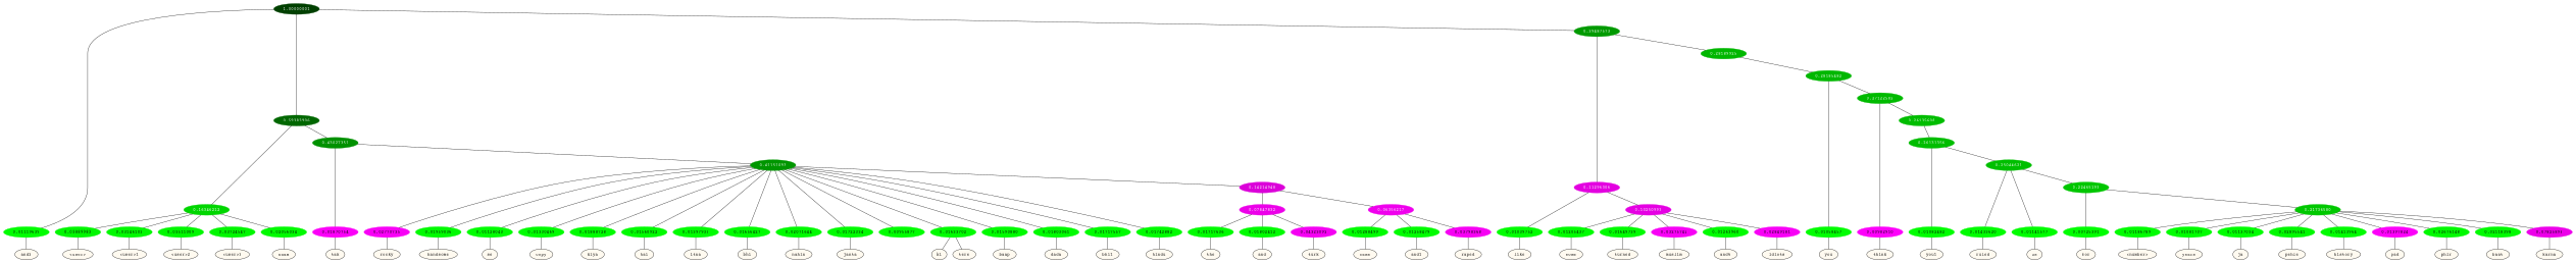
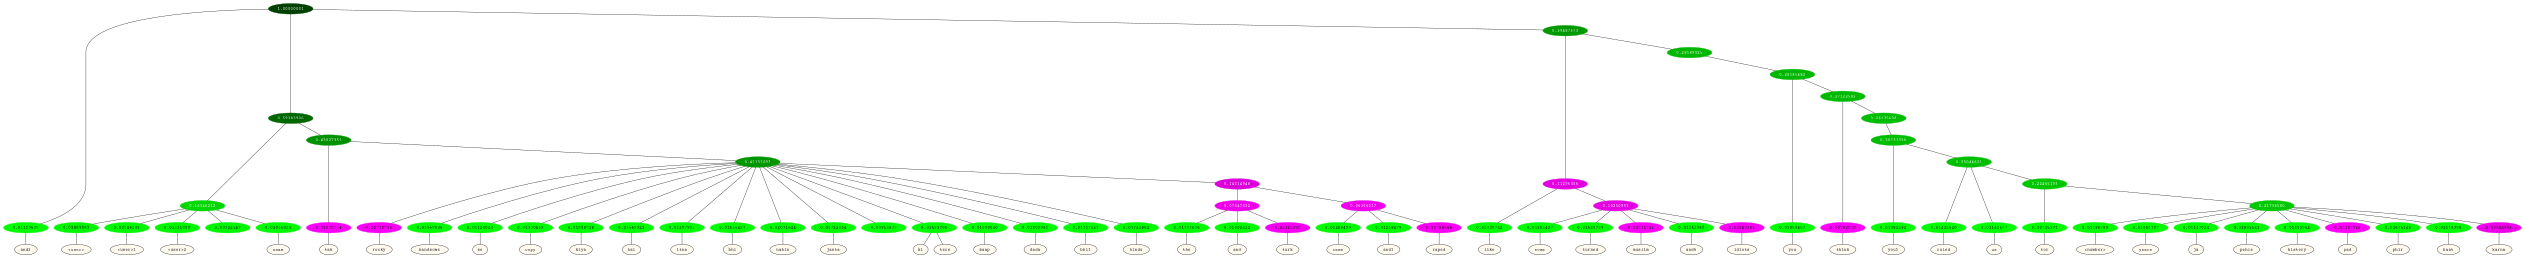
  graph {
    fontname="Courier Prime"
    node [color=black fontname="Courier Prime" format=png nodesep=0.001 ordering=out overlap_scaling=0.01 ranksep=0.001 style=filled]
    edge [fontname="Courier Prime"]
    n1 [fillcolor=floralwhite height=0.15 label="\<user\>" style="filled,solid" width=0.15]
    n2 [fillcolor=floralwhite height=0.15 label="\<user\>1" style="filled,solid" width=0.15]
    n3 [fillcolor=floralwhite height=0.15 label="\<user\>2" style="filled,solid" width=0.15]
-   n4 [fillcolor=floralwhite height=0.15 label="\<user\>3" style="filled,solid" width=0.15]
    n5 [fillcolor=floralwhite height=0.15 label=naam style="filled,solid" width=0.15]
    n6 [fillcolor=floralwhite height=0.15 label=tak style="filled,solid" width=0.15]
    n7 [fillcolor=floralwhite height=0.15 label=rocky style="filled,solid" width=0.15]
    n8 [fillcolor=floralwhite height=0.15 label=handsome style="filled,solid" width=0.15]
    n9 [fillcolor=floralwhite height=0.15 label=se style="filled,solid" width=0.15]
    n10 [fillcolor=floralwhite height=0.15 label=copy style="filled,solid" width=0.15]
    n11 [fillcolor=floralwhite height=0.15 label=kiya style="filled,solid" width=0.15]
    n12 [fillcolor=floralwhite height=0.15 label=hai style="filled,solid" width=0.15]
    n13 [fillcolor=floralwhite height=0.15 label=itna style="filled,solid" width=0.15]
    n14 [fillcolor=floralwhite height=0.15 label=bhi style="filled,solid" width=0.15]
    n15 [fillcolor=floralwhite height=0.15 label=nahin style="filled,solid" width=0.15]
    n16 [fillcolor=floralwhite height=0.15 label=janta style="filled,solid" width=0.15]
    n17 [fillcolor=floralwhite height=0.15 label=ki style="filled,solid" width=0.15]
    n18 [fillcolor=floralwhite height=0.15 label=tere style="filled,solid" width=0.15]
    n19 [fillcolor=floralwhite height=0.15 label=baap style="filled,solid" width=0.15]
    n20 [fillcolor=floralwhite height=0.15 label=dada style="filled,solid" width=0.15]
    n21 [fillcolor=floralwhite height=0.15 label=bhi1 style="filled,solid" width=0.15]
    n22 [fillcolor=floralwhite height=0.15 label=hindu style="filled,solid" width=0.15]
    n23 [fillcolor=floralwhite height=0.15 label=the style="filled,solid" width=0.15]
    n24 [fillcolor=floralwhite height=0.15 label=and style="filled,solid" width=0.15]
    n25 [fillcolor=floralwhite height=0.15 label=turk style="filled,solid" width=0.15]
    n26 [fillcolor=floralwhite height=0.15 label=came style="filled,solid" width=0.15]
    n27 [fillcolor=floralwhite height=0.15 label=and1 style="filled,solid" width=0.15]
    n28 [fillcolor=floralwhite height=0.15 label=raped style="filled,solid" width=0.15]
    n29 [fillcolor=floralwhite height=0.15 label=and2 style="filled,solid" width=0.15]
    n30 [fillcolor=floralwhite height=0.15 label=some style="filled,solid" width=0.15]
    n31 [fillcolor=floralwhite height=0.15 label=turned style="filled,solid" width=0.15]
    n32 [fillcolor=floralwhite height=0.15 label=muslim style="filled,solid" width=0.15]
    n33 [fillcolor=floralwhite height=0.15 label=and6 style="filled,solid" width=0.15]
    n34 [fillcolor=floralwhite height=0.15 label=idiots style="filled,solid" width=0.15]
    n35 [fillcolor=floralwhite height=0.15 label=like style="filled,solid" width=0.15]
    n36 [fillcolor=floralwhite height=0.15 label=you style="filled,solid" width=0.15]
    n37 [fillcolor=floralwhite height=0.15 label=think style="filled,solid" width=0.15]
    n38 [fillcolor=floralwhite height=0.15 label=you1 style="filled,solid" width=0.15]
    n39 [fillcolor=floralwhite height=0.15 label=ruled style="filled,solid" width=0.15]
    n40 [fillcolor=floralwhite height=0.15 label=us style="filled,solid" width=0.15]
    n41 [fillcolor=floralwhite height=0.15 label=for style="filled,solid" width=0.15]
    n42 [fillcolor=floralwhite height=0.15 label="\<number\>" style="filled,solid" width=0.15]
    n43 [fillcolor=floralwhite height=0.15 label=years style="filled,solid" width=0.15]
    n44 [fillcolor=floralwhite height=0.15 label=ja style="filled,solid" width=0.15]
    n45 [fillcolor=floralwhite height=0.15 label=pehle style="filled,solid" width=0.15]
    n46 [fillcolor=floralwhite height=0.15 label=history style="filled,solid" width=0.15]
    n47 [fillcolor=floralwhite height=0.15 label=pad style="filled,solid" width=0.15]
    n48 [fillcolor=floralwhite height=0.15 label=phir style="filled,solid" width=0.15]
    n49 [fillcolor=floralwhite height=0.15 label=baat style="filled,solid" width=0.15]
    n50 [fillcolor=floralwhite height=0.15 label=karna style="filled,solid" width=0.15]
    n51 [color="0.334 1.000 0.961" fontcolor=black height=0.15 label=0.03889983 width=0.15]
    n52 [color="0.334 1.000 0.969" fontcolor=black height=0.15 label=0.03146103 width=0.15]
    n53 [color="0.334 1.000 0.965" fontcolor=black height=0.15 label=0.03511009 width=0.15]
    n54 [color="0.334 1.000 0.963" fontcolor=black height=0.15 label=0.03724547 width=0.15]
    n55 [color="0.334 1.000 0.979" fontcolor=black height=0.15 label=0.02056034 width=0.15]
    n56 [color="0.835 1.000 0.981" fontcolor=black height=0.15 label=0.01870754 width=0.15]
    n57 [color="0.835 1.000 0.972" fontcolor=black height=0.15 label=0.02770735 width=0.15]
    n58 [color="0.334 1.000 0.980" fontcolor=black height=0.15 label=0.01959036 width=0.15]
    n59 [color="0.334 1.000 0.989" fontcolor=black height=0.15 label=0.01128043 width=0.15]
    n60 [color="0.334 1.000 0.987" fontcolor=black height=0.15 label=0.01330469 width=0.15]
    n61 [color="0.334 1.000 0.981" fontcolor=black height=0.15 label=0.01888728 width=0.15]
    n62 [color="0.334 1.000 0.984" fontcolor=black height=0.15 label=0.01560922 width=0.15]
    n63 [color="0.334 1.000 0.986" fontcolor=black height=0.15 label=0.01397935 width=0.15]
    n64 [color="0.334 1.000 0.983" fontcolor=black height=0.15 label=0.01656427 width=0.15]
    n65 [color="0.334 1.000 0.979" fontcolor=black height=0.15 label=0.02071644 width=0.15]
    n66 [color="0.334 1.000 0.983" fontcolor=black height=0.15 label=0.01722334 width=0.15]
    n67 [color="0.334 1.000 0.990" fontcolor=black height=0.15 label=0.00955877 width=0.15]
    n68 [color="0.334 1.000 0.984" fontcolor=black height=0.15 label=0.01633702 width=0.15]
    n69 [color="0.334 1.000 0.984" fontcolor=black height=0.15 label=0.01590880 width=0.15]
    n70 [color="0.334 1.000 0.982" fontcolor=black height=0.15 label=0.01803061 width=0.15]
    n71 [color="0.334 1.000 0.983" fontcolor=black height=0.15 label=0.01717557 width=0.15]
    n72 [color="0.334 1.000 0.983" fontcolor=black height=0.15 label=0.01742882 width=0.15]
    n73 [color="0.334 1.000 0.983" fontcolor=black height=0.15 label=0.01717636 width=0.15]
    n74 [color="0.334 1.000 0.982" fontcolor=black height=0.15 label=0.01802412 width=0.15]
    n75 [color="0.835 1.000 0.957" fontcolor=black height=0.15 label=0.04323092 width=0.15]
    n76 [color="0.334 1.000 0.987" fontcolor=black height=0.15 label=0.01288499 width=0.15]
    n77 [color="0.334 1.000 0.987" fontcolor=black height=0.15 label=0.01258479 width=0.15]
    n78 [color="0.835 1.000 0.962" fontcolor=black height=0.15 label=0.03798368 width=0.15]
    n79 [color="0.334 1.000 0.989" fontcolor=black height=0.15 label=0.01119639 width=0.15]
    n80 [color="0.334 1.000 0.988" fontcolor=black height=0.15 label=0.01205437 width=0.15]
    n81 [color="0.334 1.000 0.984" fontcolor=black height=0.15 label=0.01649739 width=0.15]
    n82 [color="0.835 1.000 0.967" fontcolor=black height=0.15 label=0.03275742 width=0.15]
    n83 [color="0.334 1.000 0.987" fontcolor=black height=0.15 label=0.01263960 width=0.15]
    n84 [color="0.835 1.000 0.972" fontcolor=black height=0.15 label=0.02849181 width=0.15]
    n85 [color="0.334 1.000 0.990" fontcolor=black height=0.15 label=0.01039752 width=0.15]
    n86 [color="0.334 1.000 0.989" fontcolor=black height=0.15 label=0.01058457 width=0.15]
    n87 [color="0.835 1.000 0.990" fontcolor=black height=0.15 label=0.00982910 width=0.15]
    n88 [color="0.334 1.000 0.989" fontcolor=black height=0.15 label=0.01082482 width=0.15]
    n89 [color="0.334 1.000 0.986" fontcolor=black height=0.15 label=0.01433620 width=0.15]
    n90 [color="0.334 1.000 0.989" fontcolor=black height=0.15 label=0.01141577 width=0.15]
    n91 [color="0.334 1.000 0.993" fontcolor=black height=0.15 label=0.00725391 width=0.15]
    n92 [color="0.334 1.000 0.988" fontcolor=black height=0.15 label=0.01186789 width=0.15]
    n93 [color="0.334 1.000 0.989" fontcolor=black height=0.15 label=0.01081707 width=0.15]
    n94 [color="0.334 1.000 0.989" fontcolor=black height=0.15 label=0.01137034 width=0.15]
    n95 [color="0.334 1.000 0.971" fontcolor=black height=0.15 label=0.02895541 width=0.15]
    n96 [color="0.334 1.000 0.986" fontcolor=black height=0.15 label=0.01413964 width=0.15]
    n97 [color="0.835 1.000 0.986" fontcolor=black height=0.15 label=0.01397824 width=0.15]
    n98 [color="0.334 1.000 0.973" fontcolor=black height=0.15 label=0.02676148 width=0.15]
    n99 [color="0.334 1.000 0.979" fontcolor=black height=0.15 label=0.02118398 width=0.15]
    n100 [color="0.835 1.000 0.922" fontcolor=black height=0.15 label=0.07825898 width=0.15]
    n101 [color="0.334 1.000 0.250" fontcolor=grey99 height=0.15 label=1.00000001 width=0.15]
    n102 [color="0.334 1.000 0.406" fontcolor=grey99 height=0.15 label=0.59383906 width=0.15]
    n103 [color="0.334 1.000 0.605" fontcolor=grey99 height=0.15 label=0.39487573 width=0.15]
    n104 [color="0.334 1.000 0.837" fontcolor=grey99 height=0.15 label=0.16346212 width=0.15]
    n105 [color="0.334 1.000 0.570" fontcolor=grey99 height=0.15 label=0.43027351 width=0.15]
    n106 [color="0.835 1.000 0.887" fontcolor=grey99 height=0.15 label=0.11296306 width=0.15]
    n107 [color="0.334 1.000 0.718" fontcolor=grey99 height=0.15 label=0.28189925 width=0.15]
    n108 [color="0.334 1.000 0.588" fontcolor=grey99 height=0.15 label=0.41151093 width=0.15]
    n109 [color="0.835 1.000 0.897" fontcolor=grey99 height=0.15 label=0.10250993 width=0.15]
    n110 [color="0.334 1.000 0.718" fontcolor=grey99 height=0.15 label=0.28185482 width=0.15]
    n111 [color="0.835 1.000 0.858" fontcolor=grey99 height=0.15 label=0.14214948 width=0.15]
    n112 [color="0.334 1.000 0.729" fontcolor=grey99 height=0.15 label=0.27122582 width=0.15]
    n113 [color="0.835 1.000 0.922" fontcolor=grey99 height=0.15 label=0.07847832 width=0.15]
    n114 [color="0.835 1.000 0.936" fontcolor=grey99 height=0.15 label=0.06356217 width=0.15]
    n115 [color="0.334 1.000 0.739" fontcolor=grey99 height=0.15 label=0.26135608 width=0.15]
    n116 [color="0.334 1.000 0.739" fontcolor=grey99 height=0.15 label=0.26131356 width=0.15]
    n117 [color="0.334 1.000 0.750" fontcolor=grey99 height=0.15 label=0.25044621 width=0.15]
    n118 [color="0.334 1.000 0.775" fontcolor=grey99 height=0.15 label=0.22465193 width=0.15]
    n119 [color="0.334 1.000 0.783" fontcolor=grey99 height=0.15 label=0.21736580 width=0.15]
    subgraph sub_1 {
      rank=same
      n1
      n2
      n3
-     n4
      n5
      n6
      n7
      n8
      n9
      n10
      n11
      n12
      n13
      n14
      n15
      n16
      n17
      n18
      n19
      n20
      n21
      n22
      n23
      n24
      n25
      n26
      n27
      n28
      n29
      n30
      n31
      n32
      n33
      n34
      n35
      n36
      n37
      n38
      n39
      n40
      n41
      n42
      n43
      n44
      n45
      n46
      n47
      n48
      n49
      n50
    }
    subgraph sub_2 {
      rank=same
      n51
      n52
      n53
      n54
      n55
      n56
      n57
      n58
      n59
      n60
      n61
      n62
      n63
      n64
      n65
      n66
      n67
      n68
      n69
      n70
      n71
      n72
      n73
      n74
      n75
      n76
      n77
      n78
      n79
      n80
      n81
      n82
      n83
      n84
      n85
      n86
      n87
      n88
      n89
      n90
      n91
      n92
      n93
      n94
      n95
      n96
      n97
      n98
      n99
      n100
    }
    n51 -- n1
    n52 -- n2
    n53 -- n3
-   n54 -- n4
    n55 -- n5
    n56 -- n6
    n57 -- n7
    n58 -- n8
    n59 -- n9
    n60 -- n10
    n61 -- n11
    n62 -- n12
    n63 -- n13
    n64 -- n14
    n65 -- n15
    n66 -- n16
    n68 -- n17
    n68 -- n18
    n69 -- n19
    n70 -- n20
    n71 -- n21
    n72 -- n22
    n73 -- n23
    n74 -- n24
    n75 -- n25
    n76 -- n26
    n77 -- n27
    n78 -- n28
    n79 -- n29
    n80 -- n30
    n81 -- n31
    n82 -- n32
    n83 -- n33
    n84 -- n34
    n85 -- n35
    n86 -- n36
    n87 -- n37
    n88 -- n38
    n89 -- n39
    n90 -- n40
    n91 -- n41
    n92 -- n42
    n93 -- n43
    n94 -- n44
    n95 -- n45
    n96 -- n46
    n97 -- n47
    n98 -- n48
    n99 -- n49
    n100 -- n50
    n101 -- n79
    n101 -- n102
    n101 -- n103
    n102 -- n104
    n102 -- n105
    n103 -- n106
    n103 -- n107
    n104 -- n51
    n104 -- n52
    n104 -- n53
    n104 -- n54
    n104 -- n55
    n105 -- n56
    n105 -- n108
    n106 -- n85
    n106 -- n109
    n107 -- n110
    n108 -- n57
    n108 -- n58
    n108 -- n59
    n108 -- n60
    n108 -- n61
    n108 -- n62
    n108 -- n63
    n108 -- n64
    n108 -- n65
    n108 -- n66
    n108 -- n67
    n108 -- n68
    n108 -- n69
    n108 -- n70
    n108 -- n71
    n108 -- n72
    n108 -- n111
    n109 -- n80
    n109 -- n81
    n109 -- n82
    n109 -- n83
    n109 -- n84
    n110 -- n86
    n110 -- n112
    n111 -- n113
    n111 -- n114
    n112 -- n87
    n112 -- n115
    n113 -- n73
    n113 -- n74
    n113 -- n75
    n114 -- n76
    n114 -- n77
    n114 -- n78
    n115 -- n116
    n116 -- n88
    n116 -- n117
    n117 -- n89
    n117 -- n90
    n117 -- n118
    n118 -- n91
    n118 -- n119
    n119 -- n92
    n119 -- n93
    n119 -- n94
    n119 -- n95
    n119 -- n96
    n119 -- n97
    n119 -- n98
    n119 -- n99
    n119 -- n100
  }
